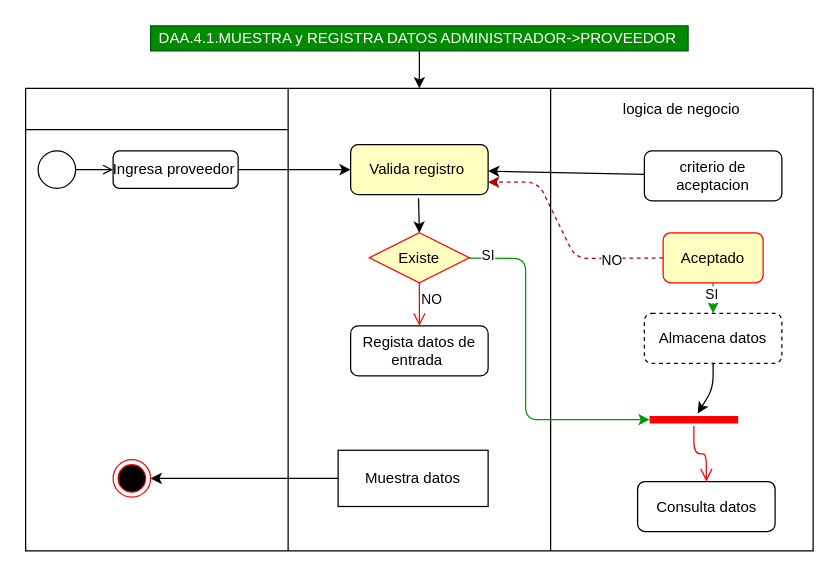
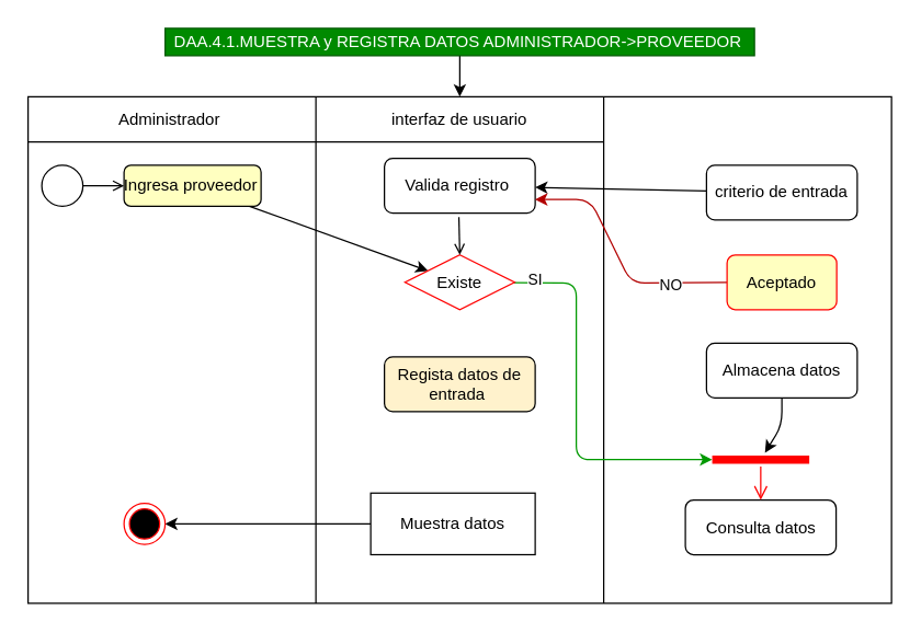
  <mxCell id="0" />
  <mxCell id="1" parent="0" />
  <mxCell id="2" value="" style="shape=table;startSize=0;container=1;collapsible=0;childLayout=tableLayout;" parent="1" vertex="1"><mxGeometry x="20" y="70" width="630" height="370" as="geometry" /></mxCell>
  <mxCell id="3" value="" style="shape=partialRectangle;collapsible=0;dropTarget=0;pointerEvents=0;fillColor=none;top=0;left=0;bottom=0;right=0;points=[[0,0.5],[1,0.5]];portConstraint=eastwest;" parent="2" vertex="1"><mxGeometry width="630" height="33" as="geometry" /></mxCell>
- <mxCell id="6" value="logica de negocio" style="shape=partialRectangle;html=1;whiteSpace=wrap;connectable=0;overflow=hidden;fillColor=none;top=0;left=0;bottom=0;right=0;pointerEvents=1;" parent="3" vertex="1"><mxGeometry x="420" width="210" height="33" as="geometry"><mxRectangle width="210" height="33" as="alternateBounds" /></mxGeometry></mxCell>
+ <mxCell id="4" value="Administrador&amp;nbsp;" style="shape=partialRectangle;html=1;whiteSpace=wrap;connectable=0;overflow=hidden;fillColor=none;top=0;left=0;bottom=0;right=0;pointerEvents=1;" parent="3" vertex="1"><mxGeometry width="210" height="33" as="geometry"><mxRectangle width="210" height="33" as="alternateBounds" /></mxGeometry></mxCell>
+ <mxCell id="5" value="interfaz de usuario" style="shape=partialRectangle;html=1;whiteSpace=wrap;connectable=0;overflow=hidden;fillColor=none;top=0;left=0;bottom=0;right=0;pointerEvents=1;" parent="3" vertex="1"><mxGeometry x="210" width="210" height="33" as="geometry"><mxRectangle width="210" height="33" as="alternateBounds" /></mxGeometry></mxCell>
  <mxCell id="7" value="" style="shape=partialRectangle;collapsible=0;dropTarget=0;pointerEvents=0;fillColor=none;top=0;left=0;bottom=0;right=0;points=[[0,0.5],[1,0.5]];portConstraint=eastwest;" parent="2" vertex="1"><mxGeometry y="33" width="630" height="337" as="geometry" /></mxCell>
  <mxCell id="8" value="" style="shape=partialRectangle;html=1;whiteSpace=wrap;connectable=0;overflow=hidden;fillColor=none;top=0;left=0;bottom=0;right=0;pointerEvents=1;" parent="7" vertex="1"><mxGeometry width="210" height="337" as="geometry"><mxRectangle width="210" height="337" as="alternateBounds" /></mxGeometry></mxCell>
  <mxCell id="9" value="" style="shape=partialRectangle;html=1;whiteSpace=wrap;connectable=0;overflow=hidden;fillColor=none;top=0;left=0;bottom=0;right=0;pointerEvents=1;" parent="7" vertex="1"><mxGeometry x="210" width="210" height="337" as="geometry"><mxRectangle width="210" height="337" as="alternateBounds" /></mxGeometry></mxCell>
  <mxCell id="10" value="" style="shape=partialRectangle;html=1;whiteSpace=wrap;connectable=0;overflow=hidden;fillColor=none;top=0;left=0;bottom=0;right=0;pointerEvents=1;" parent="7" vertex="1"><mxGeometry x="420" width="210" height="337" as="geometry"><mxRectangle width="210" height="337" as="alternateBounds" /></mxGeometry></mxCell>
- <mxCell id="11" value="Valida registro&amp;nbsp;" style="rounded=1;whiteSpace=wrap;html=1;fillColor=#ffffc0;fontColor=#000000;" parent="1" vertex="1"><mxGeometry x="280" y="115" width="110" height="40" as="geometry" /></mxCell>
- <mxCell id="12" value="Consulta datos" style="rounded=1;whiteSpace=wrap;html=1;fillColor=#FFFFFF;fontColor=#000000;" parent="1" vertex="1"><mxGeometry x="509.58" y="384.5" width="110" height="40" as="geometry" /></mxCell>
- <mxCell id="13" value="Regista datos de entrada&amp;nbsp;" style="rounded=1;whiteSpace=wrap;html=1;fillColor=#FFFFFF;fontColor=#000000;" parent="1" vertex="1"><mxGeometry x="280" y="260" width="110" height="40" as="geometry" /></mxCell>
+ <mxCell id="11" value="Valida registro&amp;nbsp;" style="rounded=1;whiteSpace=wrap;html=1;fillColor=#FFFFFF;fontColor=#000000;" parent="1" vertex="1"><mxGeometry x="280" y="115" width="110" height="40" as="geometry" /></mxCell>
+ <mxCell id="12" value="Consulta datos" style="rounded=1;whiteSpace=wrap;html=1;fillColor=#FFFFFF;fontColor=#000000;" parent="1" vertex="1"><mxGeometry x="499.58" y="364.5" width="110" height="40" as="geometry" /></mxCell>
+ <mxCell id="13" value="Regista datos de entrada&amp;nbsp;" style="rounded=1;whiteSpace=wrap;html=1;fillColor=#fff2cc;fontColor=#000000;" parent="1" vertex="1"><mxGeometry x="280" y="260" width="110" height="40" as="geometry" /></mxCell>
  <mxCell id="14" style="edgeStyle=none;html=1;entryX=1;entryY=0.5;entryDx=0;entryDy=0;fontColor=#000000;" parent="1" source="15" target="34" edge="1"><mxGeometry relative="1" as="geometry"><mxPoint x="100" y="347.5" as="targetPoint" /></mxGeometry></mxCell>
  <mxCell id="15" value="Muestra datos" style="whiteSpace=wrap;html=1;fillColor=#FFFFFF;fontColor=#000000;rounded=0;" parent="1" vertex="1"><mxGeometry x="270" y="359.5" width="120" height="45" as="geometry" /></mxCell>
  <mxCell id="16" style="edgeStyle=none;html=1;fontColor=#000000;" parent="1" source="17" target="11" edge="1"><mxGeometry relative="1" as="geometry"><mxPoint x="555" y="190" as="targetPoint" /></mxGeometry></mxCell>
- <mxCell id="17" value="criterio de aceptacion" style="rounded=1;whiteSpace=wrap;html=1;fillColor=#FFFFFF;fontColor=#000000;" parent="1" vertex="1"><mxGeometry x="515" y="120" width="110" height="40" as="geometry" /></mxCell>
- <mxCell id="18" style="edgeStyle=none;html=1;" parent="1" source="19" target="11" edge="1"><mxGeometry relative="1" as="geometry" /></mxCell>
- <mxCell id="19" value="&lt;span style=&quot;color: rgb(0 , 0 , 0)&quot;&gt;Ingresa proveedor&amp;nbsp;&lt;/span&gt;" style="html=1;align=center;verticalAlign=middle;rounded=1;absoluteArcSize=1;arcSize=10;dashed=0;fillColor=#FFFFFF;" parent="1" vertex="1"><mxGeometry x="90" y="120" width="100" height="30" as="geometry" /></mxCell>
+ <mxCell id="17" value="criterio de entrada" style="rounded=1;whiteSpace=wrap;html=1;fillColor=#FFFFFF;fontColor=#000000;" parent="1" vertex="1"><mxGeometry x="515" y="120" width="110" height="40" as="geometry" /></mxCell>
+ <mxCell id="18" style="edgeStyle=none;html=1;" parent="1" source="19" target="24" edge="1"><mxGeometry relative="1" as="geometry" /></mxCell>
+ <mxCell id="19" value="&lt;span style=&quot;color: rgb(0 , 0 , 0)&quot;&gt;Ingresa proveedor&amp;nbsp;&lt;/span&gt;" style="html=1;align=center;verticalAlign=middle;rounded=1;absoluteArcSize=1;arcSize=10;dashed=0;fillColor=#ffffc0;" parent="1" vertex="1"><mxGeometry x="90" y="120" width="100" height="30" as="geometry" /></mxCell>
  <mxCell id="20" value="" style="ellipse;html=1;fillColor=#FFFFFF;" parent="1" vertex="1"><mxGeometry x="30" y="120" width="30" height="30" as="geometry" /></mxCell>
  <mxCell id="21" value="" style="endArrow=open;html=1;rounded=0;align=center;verticalAlign=top;endFill=0;labelBackgroundColor=none;endSize=6;" parent="1" source="20" edge="1"><mxGeometry relative="1" as="geometry"><mxPoint x="90" y="135" as="targetPoint" /></mxGeometry></mxCell>
  <mxCell id="22" style="edgeStyle=none;html=1;strokeColor=#009900;entryX=0;entryY=0.5;entryDx=0;entryDy=0;entryPerimeter=0;" parent="1" source="24" target="27" edge="1"><mxGeometry relative="1" as="geometry"><mxPoint x="520" y="280" as="targetPoint" /><Array as="points"><mxPoint x="420" y="206" /><mxPoint x="420" y="250" /><mxPoint x="420" y="335" /></Array></mxGeometry></mxCell>
  <mxCell id="23" value="SI" style="edgeLabel;html=1;align=center;verticalAlign=middle;resizable=0;points=[];" parent="22" vertex="1" connectable="0"><mxGeometry x="-0.893" y="2" relative="1" as="geometry"><mxPoint as="offset" /></mxGeometry></mxCell>
- <mxCell id="24" value="&lt;font color=&quot;#000000&quot;&gt;Existe&lt;/font&gt;" style="rhombus;whiteSpace=wrap;html=1;fillColor=#ffffc0;strokeColor=#ff0000;" parent="1" vertex="1"><mxGeometry x="295" y="185.5" width="80" height="40" as="geometry" /></mxCell>
- <mxCell id="25" value="NO" style="edgeStyle=orthogonalEdgeStyle;html=1;align=left;verticalAlign=top;endArrow=open;endSize=8;strokeColor=#ff0000;entryX=0.5;entryY=0;entryDx=0;entryDy=0;" parent="1" source="24" target="13" edge="1"><mxGeometry x="-1" relative="1" as="geometry"><mxPoint x="280" y="320" as="targetPoint" /></mxGeometry></mxCell>
- <mxCell id="26" value="" style="endArrow=classic;html=1;entryX=0.5;entryY=0;entryDx=0;entryDy=0;exitX=0.494;exitY=1.073;exitDx=0;exitDy=0;exitPerimeter=0;" parent="1" source="11" target="24" edge="1"><mxGeometry width="50" height="50" relative="1" as="geometry"><mxPoint x="250" y="220" as="sourcePoint" /><mxPoint x="300" y="170" as="targetPoint" /></mxGeometry></mxCell>
+ <mxCell id="24" value="&lt;font color=&quot;#000000&quot;&gt;Existe&lt;/font&gt;" style="rhombus;whiteSpace=wrap;html=1;fillColor=#ffffff;strokeColor=#ff0000;" parent="1" vertex="1"><mxGeometry x="295" y="185.5" width="80" height="40" as="geometry" /></mxCell>
+ <mxCell id="26" value="" style="endArrow=open;html=1;entryX=0.5;entryY=0;entryDx=0;entryDy=0;exitX=0.494;exitY=1.073;exitDx=0;exitDy=0;exitPerimeter=0;" parent="1" source="11" target="24" edge="1"><mxGeometry width="50" height="50" relative="1" as="geometry"><mxPoint x="250" y="220" as="sourcePoint" /><mxPoint x="300" y="170" as="targetPoint" /></mxGeometry></mxCell>
  <mxCell id="27" value="" style="shape=line;html=1;strokeWidth=6;strokeColor=#ff0000;" parent="1" vertex="1"><mxGeometry x="519.16" y="330" width="70.84" height="10" as="geometry" /></mxCell>
  <mxCell id="28" value="" style="edgeStyle=orthogonalEdgeStyle;html=1;verticalAlign=bottom;endArrow=open;endSize=8;strokeColor=#ff0000;entryX=0.5;entryY=0;entryDx=0;entryDy=0;" parent="1" source="27" target="12" edge="1"><mxGeometry relative="1" as="geometry"><mxPoint x="560" y="322" as="targetPoint" /></mxGeometry></mxCell>
- <mxCell id="29" style="edgeStyle=none;html=1;entryX=1;entryY=0.75;entryDx=0;entryDy=0;strokeColor=#B20000;fillColor=#e51400;dashed=1;" parent="1" source="33" target="11" edge="1"><mxGeometry relative="1" as="geometry"><Array as="points"><mxPoint x="460" y="206" /><mxPoint x="430" y="145" /></Array></mxGeometry></mxCell>
+ <mxCell id="29" style="edgeStyle=none;html=1;entryX=1;entryY=0.75;entryDx=0;entryDy=0;strokeColor=#B20000;fillColor=#e51400;" parent="1" source="33" target="11" edge="1"><mxGeometry relative="1" as="geometry"><Array as="points"><mxPoint x="460" y="206" /><mxPoint x="430" y="145" /></Array></mxGeometry></mxCell>
  <mxCell id="30" value="NO" style="edgeLabel;html=1;align=center;verticalAlign=middle;resizable=0;points=[];" parent="29" vertex="1" connectable="0"><mxGeometry x="-0.531" y="2" relative="1" as="geometry"><mxPoint as="offset" /></mxGeometry></mxCell>
- <mxCell id="31" style="edgeStyle=none;html=1;strokeColor=#009900;entryX=0.5;entryY=0;entryDx=0;entryDy=0;" parent="1" source="33" target="38" edge="1"><mxGeometry relative="1" as="geometry"><mxPoint x="570" y="270" as="targetPoint" /></mxGeometry></mxCell>
- <mxCell id="32" value="SI" style="edgeLabel;html=1;align=center;verticalAlign=middle;resizable=0;points=[];" parent="31" vertex="1" connectable="0"><mxGeometry x="-0.234" y="-2" relative="1" as="geometry"><mxPoint as="offset" /></mxGeometry></mxCell>
  <mxCell id="33" value="&lt;font color=&quot;#000000&quot;&gt;Aceptado&lt;/font&gt;" style="whiteSpace=wrap;html=1;fillColor=#ffffc0;strokeColor=#ff0000;rounded=1;" parent="1" vertex="1"><mxGeometry x="530" y="185.5" width="80" height="40" as="geometry" /></mxCell>
  <mxCell id="34" value="" style="ellipse;html=1;shape=endState;fillColor=#000000;strokeColor=#ff0000;" parent="1" vertex="1"><mxGeometry x="90" y="367" width="30" height="30" as="geometry" /></mxCell>
  <mxCell id="35" value="" style="edgeStyle=none;html=1;" parent="1" source="36" target="3" edge="1"><mxGeometry relative="1" as="geometry" /></mxCell>
  <mxCell id="36" value="DAA.4.1.MUESTRA y REGISTRA DATOS ADMINISTRADOR-&amp;gt;PROVEEDOR&amp;nbsp;" style="text;html=1;resizable=0;autosize=1;align=center;verticalAlign=middle;points=[];rounded=0;fillColor=#008a00;fontColor=#ffffff;strokeColor=#005700;" parent="1" vertex="1"><mxGeometry x="120" y="20" width="430" height="20" as="geometry" /></mxCell>
  <mxCell id="37" style="edgeStyle=none;html=1;" parent="1" source="38" target="27" edge="1"><mxGeometry relative="1" as="geometry"><Array as="points"><mxPoint x="570" y="310" /></Array></mxGeometry></mxCell>
- <mxCell id="38" value="Almacena datos" style="rounded=1;whiteSpace=wrap;html=1;fillColor=#FFFFFF;fontColor=#000000;dashed=1;" parent="1" vertex="1"><mxGeometry x="515" y="250" width="110" height="40" as="geometry" /></mxCell>
+ <mxCell id="38" value="Almacena datos" style="rounded=1;whiteSpace=wrap;html=1;fillColor=#FFFFFF;fontColor=#000000;" parent="1" vertex="1"><mxGeometry x="515" y="250" width="110" height="40" as="geometry" /></mxCell>
